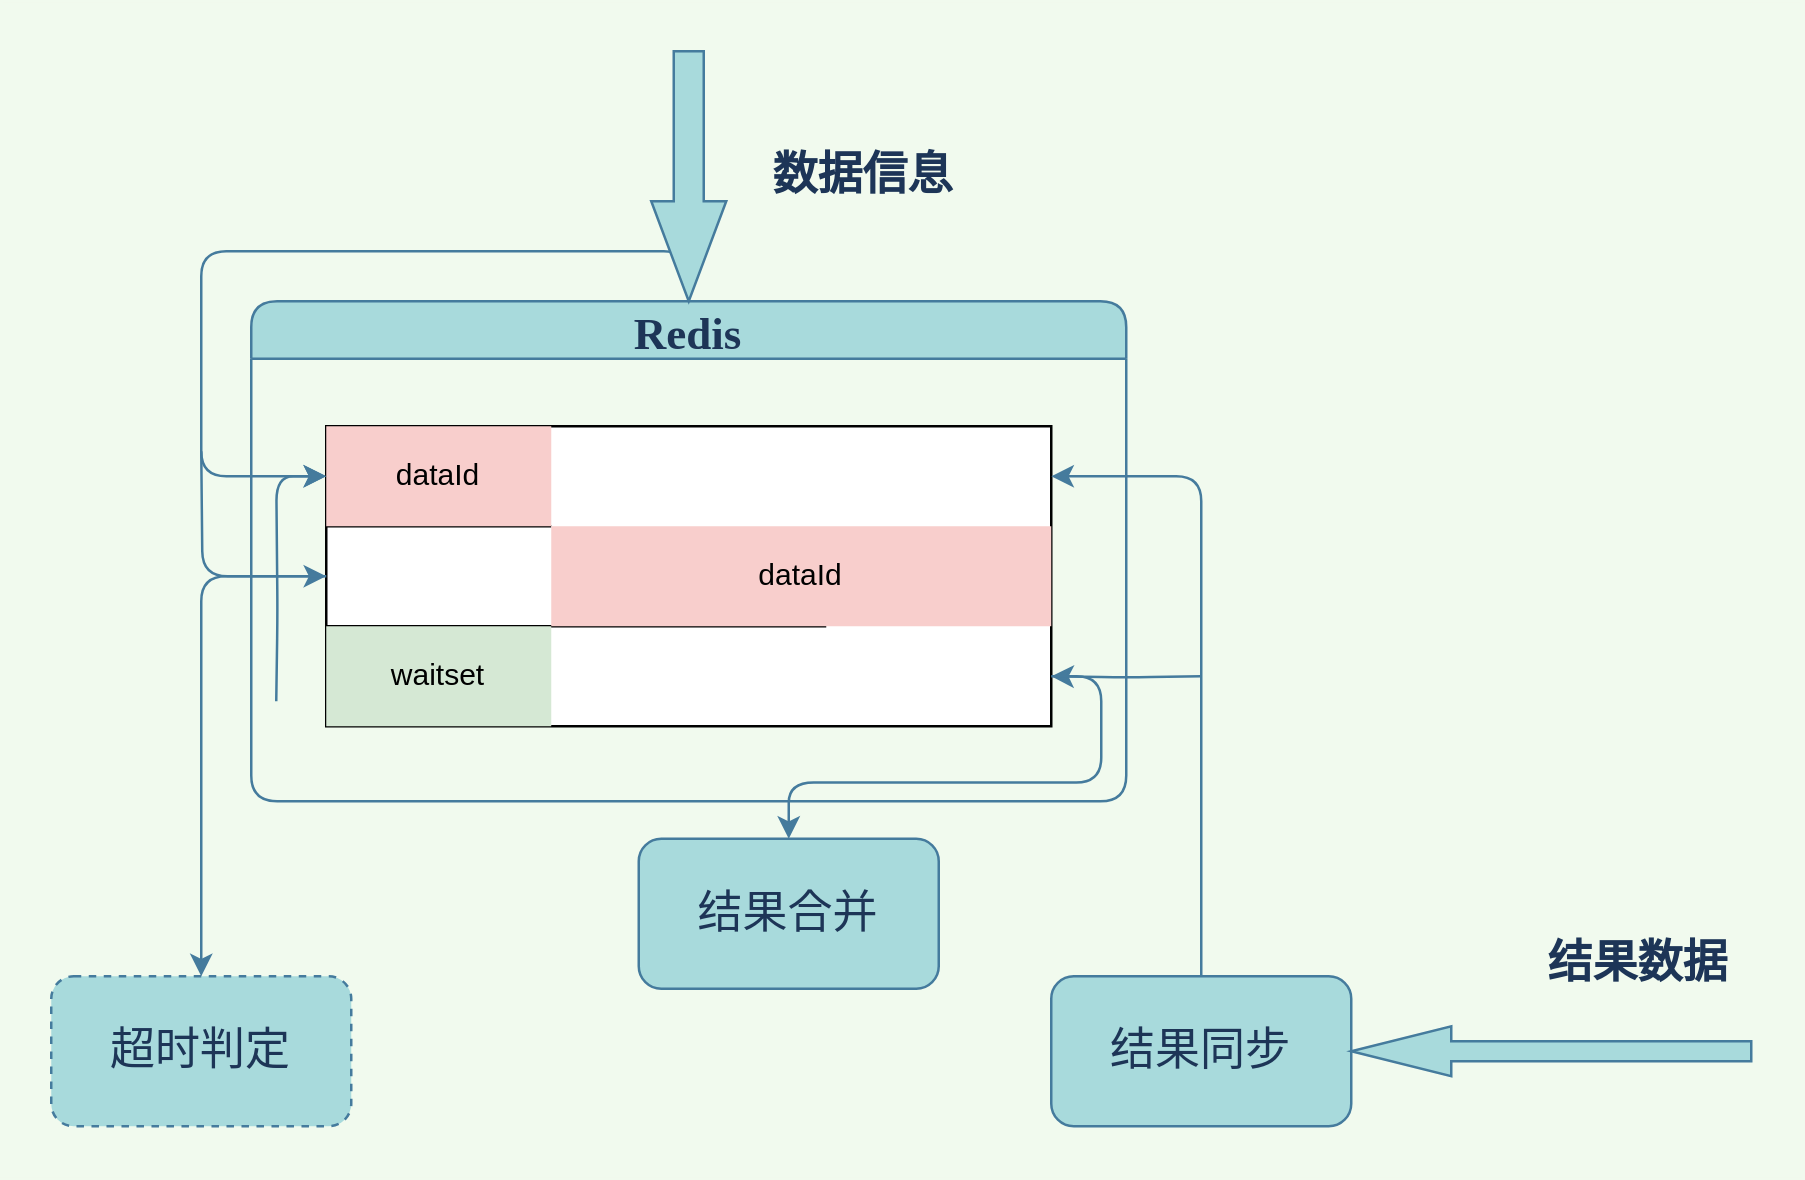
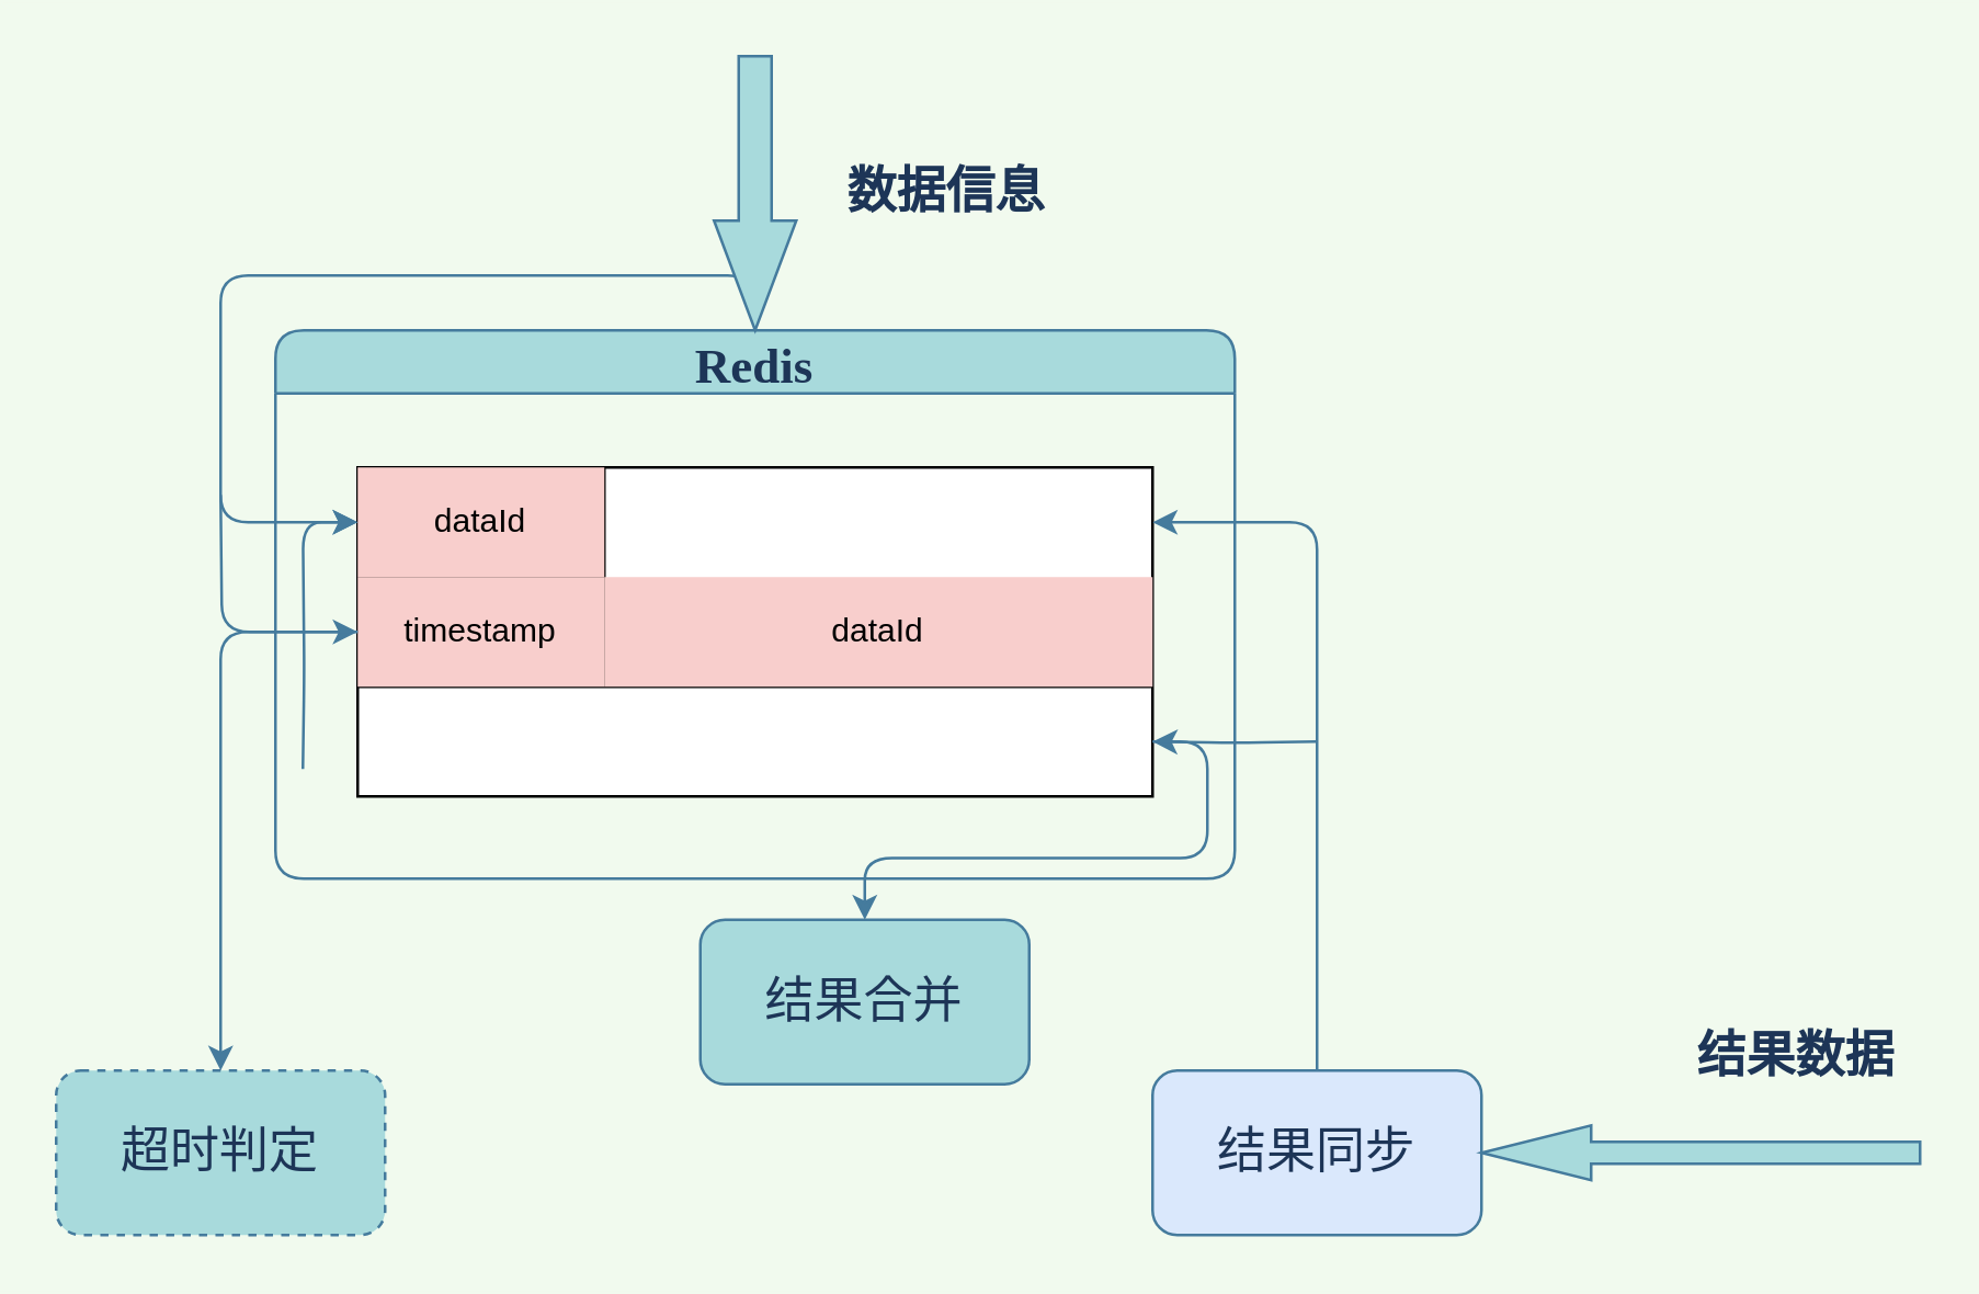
  <mxCell id="0" />
  <mxCell id="1" parent="0" />
  <mxCell id="2" value="Redis" style="swimlane;rounded=1;sketch=0;strokeColor=#457B9D;fillColor=#A8DADC;fontColor=#1D3557;fontSize=18;fontFamily=Verdana;" vertex="1" parent="1"><mxGeometry x="100" y="120" width="350" height="200" as="geometry" /></mxCell>
  <mxCell id="3" value="" style="shape=table;html=1;whiteSpace=wrap;startSize=0;container=1;collapsible=0;childLayout=tableLayout;" vertex="1" parent="2"><mxGeometry x="30" y="50" width="290" height="120" as="geometry" /></mxCell>
  <mxCell id="4" value="" style="shape=partialRectangle;html=1;whiteSpace=wrap;collapsible=0;dropTarget=0;pointerEvents=0;fillColor=none;top=0;left=0;bottom=0;right=0;points=[[0,0.5],[1,0.5]];portConstraint=eastwest;" vertex="1" parent="3"><mxGeometry width="290" height="40" as="geometry" /></mxCell>
  <mxCell id="5" value="dataId" style="shape=partialRectangle;html=1;whiteSpace=wrap;connectable=0;overflow=hidden;fillColor=#f8cecc;top=0;left=0;bottom=0;right=0;strokeColor=#b85450;" vertex="1" parent="4"><mxGeometry width="90" height="40" as="geometry" /></mxCell>
  <mxCell id="6" value="" style="shape=partialRectangle;html=1;whiteSpace=wrap;collapsible=0;dropTarget=0;pointerEvents=0;fillColor=none;top=0;left=0;bottom=0;right=0;points=[[0,0.5],[1,0.5]];portConstraint=eastwest;" vertex="1" parent="3"><mxGeometry y="40" width="290" height="40" as="geometry" /></mxCell>
+ <mxCell id="7" value="timestamp" style="shape=partialRectangle;html=1;whiteSpace=wrap;connectable=0;overflow=hidden;fillColor=#f8cecc;top=0;left=0;bottom=0;right=0;strokeColor=#b85450;" vertex="1" parent="6"><mxGeometry width="90" height="40" as="geometry" /></mxCell>
  <mxCell id="8" value="dataId" style="shape=partialRectangle;html=1;whiteSpace=wrap;connectable=0;overflow=hidden;fillColor=#f8cecc;top=0;left=0;bottom=0;right=0;strokeColor=#b85450;" vertex="1" parent="6"><mxGeometry x="90" width="200" height="40" as="geometry" /></mxCell>
  <mxCell id="9" value="" style="shape=partialRectangle;html=1;whiteSpace=wrap;collapsible=0;dropTarget=0;pointerEvents=0;fillColor=none;top=0;left=0;bottom=0;right=0;points=[[0,0.5],[1,0.5]];portConstraint=eastwest;" vertex="1" parent="3"><mxGeometry y="80" width="290" height="40" as="geometry" /></mxCell>
- <mxCell id="10" value="waitset" style="shape=partialRectangle;html=1;whiteSpace=wrap;connectable=0;overflow=hidden;fillColor=#d5e8d4;top=0;left=0;bottom=0;right=0;strokeColor=#82b366;" vertex="1" parent="9"><mxGeometry width="90" height="40" as="geometry" /></mxCell>
  <mxCell id="11" style="edgeStyle=orthogonalEdgeStyle;curved=0;rounded=1;sketch=0;orthogonalLoop=1;jettySize=auto;html=1;exitX=0.5;exitY=0;exitDx=0;exitDy=0;entryX=0;entryY=0.5;entryDx=0;entryDy=0;strokeColor=#457B9D;fillColor=#A8DADC;fontFamily=Verdana;fontSize=18;fontColor=#1D3557;" edge="1" parent="2" source="2" target="4"><mxGeometry relative="1" as="geometry"><Array as="points"><mxPoint x="175" y="-20" /><mxPoint x="-20" y="-20" /><mxPoint x="-20" y="70" /></Array></mxGeometry></mxCell>
  <mxCell id="12" value="" style="html=1;shadow=0;dashed=0;align=center;verticalAlign=middle;shape=mxgraph.arrows2.arrow;dy=0.6;dx=40;direction=south;notch=0;rounded=1;sketch=0;strokeColor=#457B9D;fillColor=#A8DADC;fontFamily=Verdana;fontSize=18;fontColor=#1D3557;" vertex="1" parent="1"><mxGeometry x="260" y="20" width="30" height="100" as="geometry" /></mxCell>
  <mxCell id="13" value="数据信息" style="text;html=1;strokeColor=none;fillColor=none;align=center;verticalAlign=middle;whiteSpace=wrap;rounded=0;sketch=0;fontFamily=Verdana;fontSize=18;fontColor=#1D3557;fontStyle=1" vertex="1" parent="1"><mxGeometry x="305" y="60" width="80" height="20" as="geometry" /></mxCell>
  <mxCell id="14" value="结果合并" style="rounded=1;whiteSpace=wrap;html=1;sketch=0;strokeColor=#457B9D;fillColor=#A8DADC;fontFamily=Verdana;fontSize=18;fontColor=#1D3557;" vertex="1" parent="1"><mxGeometry x="255" y="335" width="120" height="60" as="geometry" /></mxCell>
  <mxCell id="15" style="edgeStyle=orthogonalEdgeStyle;curved=0;rounded=1;sketch=0;orthogonalLoop=1;jettySize=auto;html=1;exitX=0.5;exitY=0;exitDx=0;exitDy=0;strokeColor=#457B9D;fillColor=#A8DADC;fontFamily=Verdana;fontSize=18;fontColor=#1D3557;" edge="1" parent="1" source="16" target="4"><mxGeometry relative="1" as="geometry" /></mxCell>
- <mxCell id="16" value="结果同步" style="rounded=1;whiteSpace=wrap;html=1;sketch=0;strokeColor=#457B9D;fillColor=#A8DADC;fontFamily=Verdana;fontSize=18;fontColor=#1D3557;" vertex="1" parent="1"><mxGeometry x="420" y="390" width="120" height="60" as="geometry" /></mxCell>
+ <mxCell id="16" value="结果同步" style="rounded=1;whiteSpace=wrap;html=1;sketch=0;strokeColor=#457B9D;fillColor=#dae8fc;fontFamily=Verdana;fontSize=18;fontColor=#1D3557;" vertex="1" parent="1"><mxGeometry x="420" y="390" width="120" height="60" as="geometry" /></mxCell>
  <mxCell id="17" value="超时判定" style="rounded=1;whiteSpace=wrap;html=1;sketch=0;strokeColor=#457B9D;fillColor=#A8DADC;fontFamily=Verdana;fontSize=18;fontColor=#1D3557;dashed=1;" vertex="1" parent="1"><mxGeometry x="20" y="390" width="120" height="60" as="geometry" /></mxCell>
  <mxCell id="18" value="" style="html=1;shadow=0;dashed=0;align=center;verticalAlign=middle;shape=mxgraph.arrows2.arrow;dy=0.6;dx=40;flipH=1;notch=0;rounded=1;sketch=0;strokeColor=#457B9D;fillColor=#A8DADC;fontFamily=Verdana;fontSize=18;fontColor=#1D3557;" vertex="1" parent="1"><mxGeometry x="540" y="410" width="160" height="20" as="geometry" /></mxCell>
  <mxCell id="19" value="结果数据" style="text;html=1;strokeColor=none;fillColor=none;align=center;verticalAlign=middle;whiteSpace=wrap;rounded=0;sketch=0;fontFamily=Verdana;fontSize=18;fontColor=#1D3557;fontStyle=1" vertex="1" parent="1"><mxGeometry x="610" y="375" width="90" height="20" as="geometry" /></mxCell>
  <mxCell id="20" style="edgeStyle=orthogonalEdgeStyle;curved=0;rounded=1;sketch=0;orthogonalLoop=1;jettySize=auto;html=1;exitX=0;exitY=0.5;exitDx=0;exitDy=0;strokeColor=#457B9D;fillColor=#A8DADC;fontFamily=Verdana;fontSize=18;fontColor=#1D3557;entryX=0;entryY=0.5;entryDx=0;entryDy=0;" edge="1" parent="1" target="6"><mxGeometry relative="1" as="geometry"><mxPoint x="80" y="180" as="sourcePoint" /></mxGeometry></mxCell>
  <mxCell id="21" style="edgeStyle=orthogonalEdgeStyle;curved=0;rounded=1;sketch=0;orthogonalLoop=1;jettySize=auto;html=1;exitX=1;exitY=0.5;exitDx=0;exitDy=0;strokeColor=#457B9D;fillColor=#A8DADC;fontFamily=Verdana;fontSize=18;fontColor=#1D3557;entryX=1;entryY=0.5;entryDx=0;entryDy=0;" edge="1" parent="1" target="9"><mxGeometry relative="1" as="geometry"><mxPoint x="480" y="270" as="sourcePoint" /></mxGeometry></mxCell>
  <mxCell id="22" style="edgeStyle=orthogonalEdgeStyle;curved=0;rounded=1;sketch=0;orthogonalLoop=1;jettySize=auto;html=1;strokeColor=#457B9D;fillColor=#A8DADC;fontFamily=Verdana;fontSize=18;fontColor=#1D3557;entryX=0.5;entryY=0;entryDx=0;entryDy=0;" edge="1" parent="1" source="6" target="17"><mxGeometry relative="1" as="geometry" /></mxCell>
  <mxCell id="23" style="edgeStyle=orthogonalEdgeStyle;curved=0;rounded=1;sketch=0;orthogonalLoop=1;jettySize=auto;html=1;strokeColor=#457B9D;fillColor=#A8DADC;fontFamily=Verdana;fontSize=18;fontColor=#1D3557;entryX=0.5;entryY=0;entryDx=0;entryDy=0;" edge="1" parent="1" source="9" target="14"><mxGeometry relative="1" as="geometry" /></mxCell>
  <mxCell id="24" style="edgeStyle=orthogonalEdgeStyle;curved=0;rounded=1;sketch=0;orthogonalLoop=1;jettySize=auto;html=1;exitX=0;exitY=0.5;exitDx=0;exitDy=0;strokeColor=#457B9D;fillColor=#A8DADC;fontFamily=Verdana;fontSize=18;fontColor=#1D3557;entryX=0;entryY=0.5;entryDx=0;entryDy=0;" edge="1" parent="1" target="4"><mxGeometry relative="1" as="geometry"><mxPoint x="110" y="280" as="sourcePoint" /></mxGeometry></mxCell>
